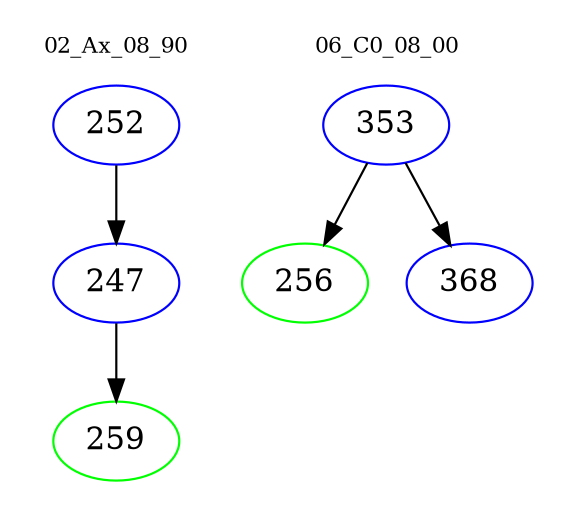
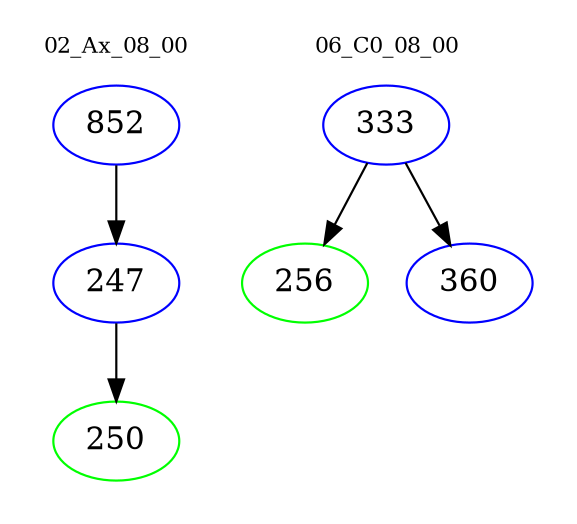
  digraph {
    node [color=blue]
    edge [color=black]
-   n1 [label=252]
+   n1 [label=852]
    n2 [label=247]
-   n3 [color=green label=259]
-   n4 [label=353]
+   n3 [color=green label=250]
+   n4 [label=333]
    n5 [color=green label=256]
-   n6 [label=368]
+   n6 [label=360]
    subgraph cluster_1 {
      color=white
      fontsize=10
-     label="02_Ax_08_90"
+     label="02_Ax_08_00"
      n1
      n2
      n3
    }
    subgraph cluster_2 {
      color=white
      fontsize=10
      label="06_C0_08_00"
      n4
      n5
      n6
    }
    n1 -> n2
    n2 -> n3
    n4 -> n5
    n4 -> n6
  }
